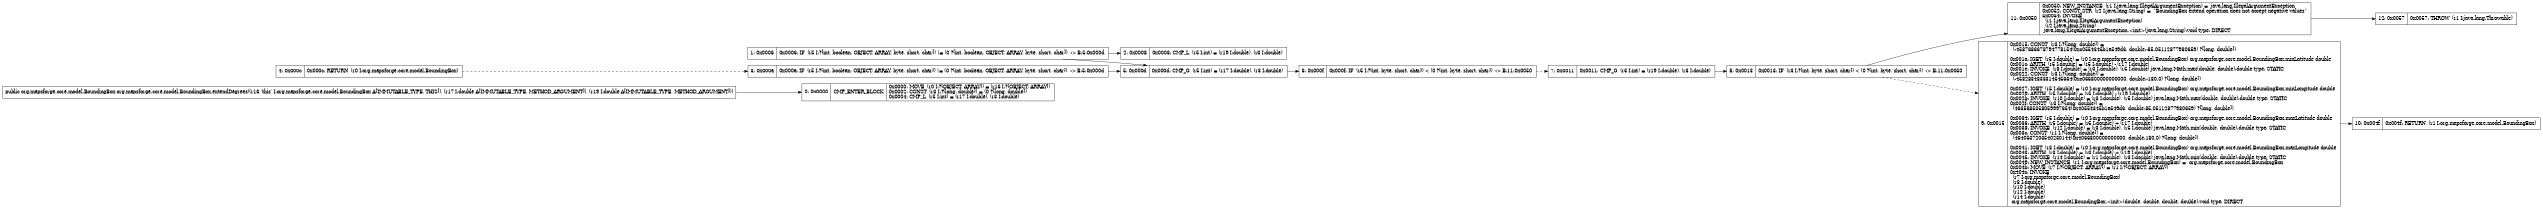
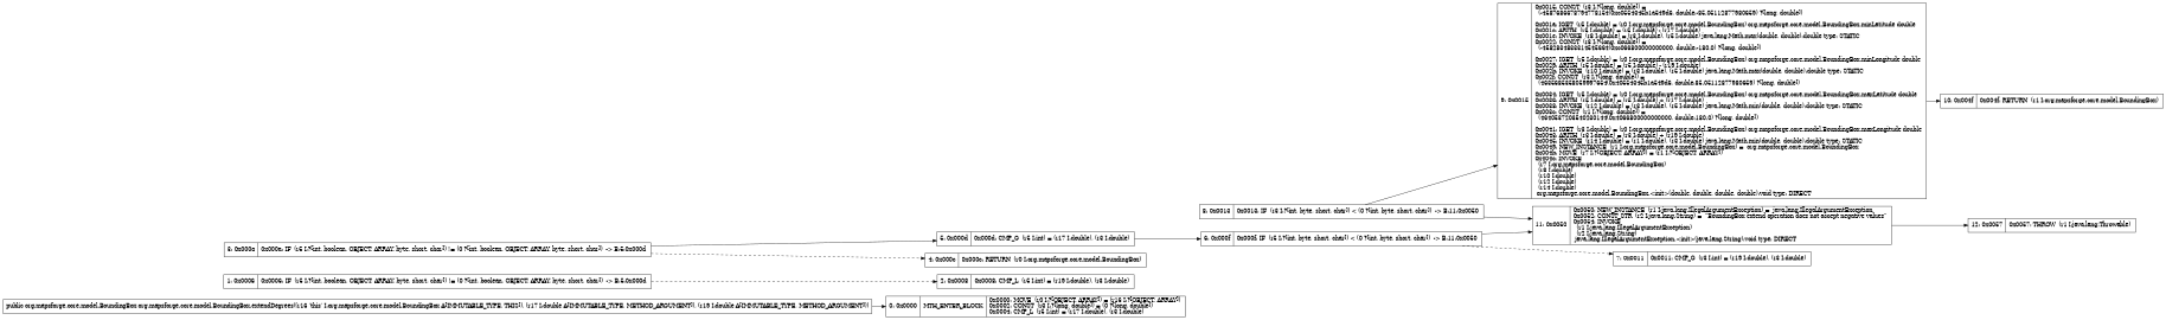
  digraph {
    rankdir=LR
    node [shape=record]
-   n1 [label="{0\:\ 0x0000|CMP_ENTER_BLOCK\l|0x0000: MOVE  (r0 I:?[OBJECT, ARRAY]) = (r16 I:?[OBJECT, ARRAY]) \l0x0002: CONST  (r3 I:?[long, double]) = (0 ?[long, double]) \l0x0004: CMP_L  (r5 I:int) = (r17 I:double), (r3 I:double) \l}"]
+   n1 [label="{0\:\ 0x0000|MTH_ENTER_BLOCK\l|0x0000: MOVE  (r0 I:?[OBJECT, ARRAY]) = (r16 I:?[OBJECT, ARRAY]) \l0x0002: CONST  (r3 I:?[long, double]) = (0 ?[long, double]) \l0x0004: CMP_L  (r5 I:int) = (r17 I:double), (r3 I:double) \l}"]
    n2 [label="{1\:\ 0x0006|0x0006: IF  (r5 I:?[int, boolean, OBJECT, ARRAY, byte, short, char]) != (0 ?[int, boolean, OBJECT, ARRAY, byte, short, char])  \-\> B:5:0x000d \l}"]
    n3 [label="{2\:\ 0x0008|0x0008: CMP_L  (r5 I:int) = (r19 I:double), (r3 I:double) \l}"]
    n4 [label="{5\:\ 0x000d|0x000d: CMP_G  (r5 I:int) = (r17 I:double), (r3 I:double) \l}"]
    n5 [label="{6\:\ 0x000f|0x000f: IF  (r5 I:?[int, byte, short, char]) \< (0 ?[int, byte, short, char])  \-\> B:11:0x0050 \l}"]
    n6 [label="{3\:\ 0x000a|0x000a: IF  (r5 I:?[int, boolean, OBJECT, ARRAY, byte, short, char]) != (0 ?[int, boolean, OBJECT, ARRAY, byte, short, char])  \-\> B:5:0x000d \l}"]
    n7 [label="{4\:\ 0x000c|0x000c: RETURN  (r0 I:org.mapsforge.core.model.BoundingBox) \l}"]
    n8 [label="{7\:\ 0x0011|0x0011: CMP_G  (r3 I:int) = (r19 I:double), (r3 I:double) \l}"]
-   n9 [label="{11\:\ 0x0050|0x0050: NEW_INSTANCE  (r1 I:java.lang.IllegalArgumentException) =  java.lang.IllegalArgumentException \l0x0052: CONST_STR  (r2 I:java.lang.String) =  \"BoundingBox extend operation does not accept negative values\" \l5x0054: INVOKE  \l  (r1 I:java.lang.IllegalArgumentException)\l  (r2 I:java.lang.String)\l java.lang.IllegalArgumentException.\<init\>(java.lang.String):void type: DIRECT \l}"]
+   n9 [label="{11\:\ 0x0050|0x0050: NEW_INSTANCE  (r1 I:java.lang.IllegalArgumentException) =  java.lang.IllegalArgumentException \l0x0052: CONST_STR  (r2 I:java.lang.String) =  \"BoundingBox extend operation does not accept negative values\" \l0x0054: INVOKE  \l  (r1 I:java.lang.IllegalArgumentException)\l  (r2 I:java.lang.String)\l java.lang.IllegalArgumentException.\<init\>(java.lang.String):void type: DIRECT \l}"]
    n10 [label="{8\:\ 0x0013|0x0013: IF  (r3 I:?[int, byte, short, char]) \< (0 ?[int, byte, short, char])  \-\> B:11:0x0050 \l}"]
    n11 [label="{12\:\ 0x0057|0x0057: THROW  (r1 I:java.lang.Throwable) \l}"]
    n12 [label="{9\:\ 0x0015|0x0015: CONST  (r3 I:?[long, double]) = \l  (\-4587686678794778154(0xc0554345b1a549d6, double:\-85.05112877980659) ?[long, double])\l \l0x001a: IGET  (r5 I:double) = (r0 I:org.mapsforge.core.model.BoundingBox) org.mapsforge.core.model.BoundingBox.minLatitude double \l0x001c: ARITH  (r5 I:double) = (r5 I:double) \- (r17 I:double) \l0x001e: INVOKE  (r8 I:double) = (r3 I:double), (r5 I:double) java.lang.Math.max(double, double):double type: STATIC \l0x0022: CONST  (r3 I:?[long, double]) = \l  (\-4582834833314545664(0xc066800000000000, double:\-180.0) ?[long, double])\l \l0x0027: IGET  (r5 I:double) = (r0 I:org.mapsforge.core.model.BoundingBox) org.mapsforge.core.model.BoundingBox.minLongitude double \l0x0029: ARITH  (r5 I:double) = (r5 I:double) \- (r19 I:double) \l0x002b: INVOKE  (r10 I:double) = (r3 I:double), (r5 I:double) java.lang.Math.max(double, double):double type: STATIC \l0x002f: CONST  (r3 I:?[long, double]) = \l  (4635685358059997654(0x40554345b1a549d6, double:85.05112877980659) ?[long, double])\l \l0x0034: IGET  (r5 I:double) = (r0 I:org.mapsforge.core.model.BoundingBox) org.mapsforge.core.model.BoundingBox.maxLatitude double \l0x0036: ARITH  (r5 I:double) = (r5 I:double) + (r17 I:double) \l0x0038: INVOKE  (r12 I:double) = (r3 I:double), (r5 I:double) java.lang.Math.min(double, double):double type: STATIC \l0x003c: CONST  (r1 I:?[long, double]) = \l  (4640537203540230144(0x4066800000000000, double:180.0) ?[long, double])\l \l0x0041: IGET  (r3 I:double) = (r0 I:org.mapsforge.core.model.BoundingBox) org.mapsforge.core.model.BoundingBox.maxLongitude double \l0x0043: ARITH  (r3 I:double) = (r3 I:double) + (r19 I:double) \l0x0045: INVOKE  (r14 I:double) = (r1 I:double), (r3 I:double) java.lang.Math.min(double, double):double type: STATIC \l0x0049: NEW_INSTANCE  (r1 I:org.mapsforge.core.model.BoundingBox) =  org.mapsforge.core.model.BoundingBox \l0x004b: MOVE  (r7 I:?[OBJECT, ARRAY]) = (r1 I:?[OBJECT, ARRAY]) \l0x404c: INVOKE  \l  (r7 I:org.mapsforge.core.model.BoundingBox)\l  (r8 I:double)\l  (r10 I:double)\l  (r12 I:double)\l  (r14 I:double)\l org.mapsforge.core.model.BoundingBox.\<init\>(double, double, double, double):void type: DIRECT \l}"]
    n13 [label="{10\:\ 0x004f|0x004f: RETURN  (r1 I:org.mapsforge.core.model.BoundingBox) \l}"]
    n14 [label="{public org.mapsforge.core.model.BoundingBox org.mapsforge.core.model.BoundingBox.extendDegrees((r16 'this' I:org.mapsforge.core.model.BoundingBox A[IMMUTABLE_TYPE, THIS]), (r17 I:double A[IMMUTABLE_TYPE, METHOD_ARGUMENT]), (r19 I:double A[IMMUTABLE_TYPE, METHOD_ARGUMENT])) }"]
-   n2 -> n3 [style=solid]
-   n2 -> n4
+   n2 -> n3 [style=dashed]
    n4 -> n5
    n5 -> n8 [style=dashed]
+   n5 -> n9
    n6 -> n4
-   n7 -> n6 [style=dashed]
-   n8 -> n10
+   n6 -> n7 [style=dashed]
    n9 -> n11
    n10 -> n9
-   n10 -> n12 [style=dashed]
+   n10 -> n12 [style=solid]
    n12 -> n13
    n14 -> n1
  }
